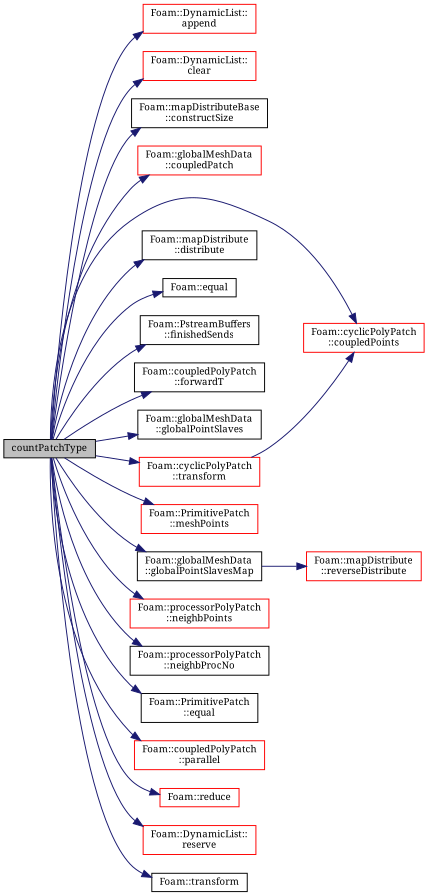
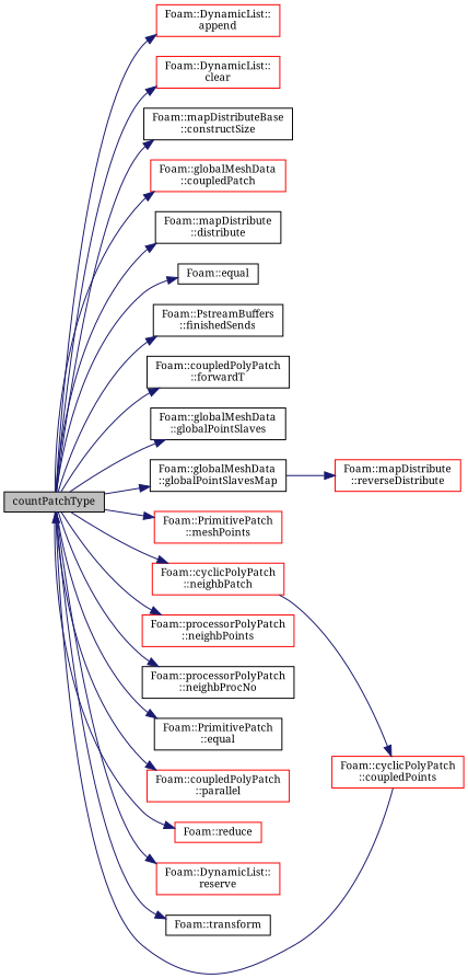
  digraph {
    fontname="Noto Serif"
    rankdir=LR
    node [color=black fontname="Noto Serif" fontsize=10 shape=record]
    edge [color=midnightblue fontname="Noto Serif" fontsize=10 labelfontname=Helvetica labelfontsize=10 style=solid]
    n1 [fillcolor=grey75 fontcolor=black height=0.2 label=countPatchType style=filled width=0.4]
    n2 [color=red height=0.2 label="Foam::DynamicList::\lappend" width=0.4]
    n3 [color=red height=0.2 label="Foam::DynamicList::\lclear" width=0.4]
    n4 [height=0.2 label="Foam::mapDistributeBase\l::constructSize" width=0.4]
    n5 [color=red height=0.2 label="Foam::globalMeshData\l::coupledPatch" width=0.4]
    n6 [color=red height=0.2 label="Foam::cyclicPolyPatch\l::coupledPoints" width=0.4]
    n7 [height=0.2 label="Foam::mapDistribute\l::distribute" width=0.4]
    n8 [height=0.2 label="Foam::equal" width=0.4]
    n9 [height=0.2 label="Foam::PstreamBuffers\l::finishedSends" width=0.4]
    n10 [height=0.2 label="Foam::coupledPolyPatch\l::forwardT" width=0.4]
    n11 [height=0.2 label="Foam::globalMeshData\l::globalPointSlaves" width=0.4]
    n12 [height=0.2 label="Foam::globalMeshData\l::globalPointSlavesMap" width=0.4]
    n13 [color=red height=0.2 label="Foam::PrimitivePatch\l::meshPoints" width=0.4]
-   n14 [color=red height=0.2 label="Foam::cyclicPolyPatch\l::transform" width=0.4]
+   n14 [color=red height=0.2 label="Foam::cyclicPolyPatch\l::neighbPatch" width=0.4]
    n15 [color=red height=0.2 label="Foam::processorPolyPatch\l::neighbPoints" width=0.4]
    n16 [height=0.2 label="Foam::processorPolyPatch\l::neighbProcNo" width=0.4]
    n17 [height=0.2 label="Foam::PrimitivePatch\l::equal" width=0.4]
    n18 [color=red height=0.2 label="Foam::coupledPolyPatch\l::parallel" width=0.4]
    n19 [color=red height=0.2 label="Foam::reduce" width=0.4]
    n20 [color=red height=0.2 label="Foam::DynamicList::\lreserve" width=0.4]
    n21 [height=0.2 label="Foam::transform" width=0.4]
    n22 [color=red height=0.2 label="Foam::mapDistribute\l::reverseDistribute" width=0.4]
    n1 -> n2
    n1 -> n3
    n1 -> n4
    n1 -> n5
-   n1 -> n6
+   n6 -> n1
    n1 -> n7
    n1 -> n8
    n1 -> n9
    n1 -> n10
    n1 -> n11
    n1 -> n12
    n1 -> n13
    n1 -> n14
    n1 -> n15
    n1 -> n16
    n1 -> n17
    n1 -> n18
    n1 -> n19
    n1 -> n20
    n1 -> n21
    n12 -> n22
    n14 -> n6
  }
